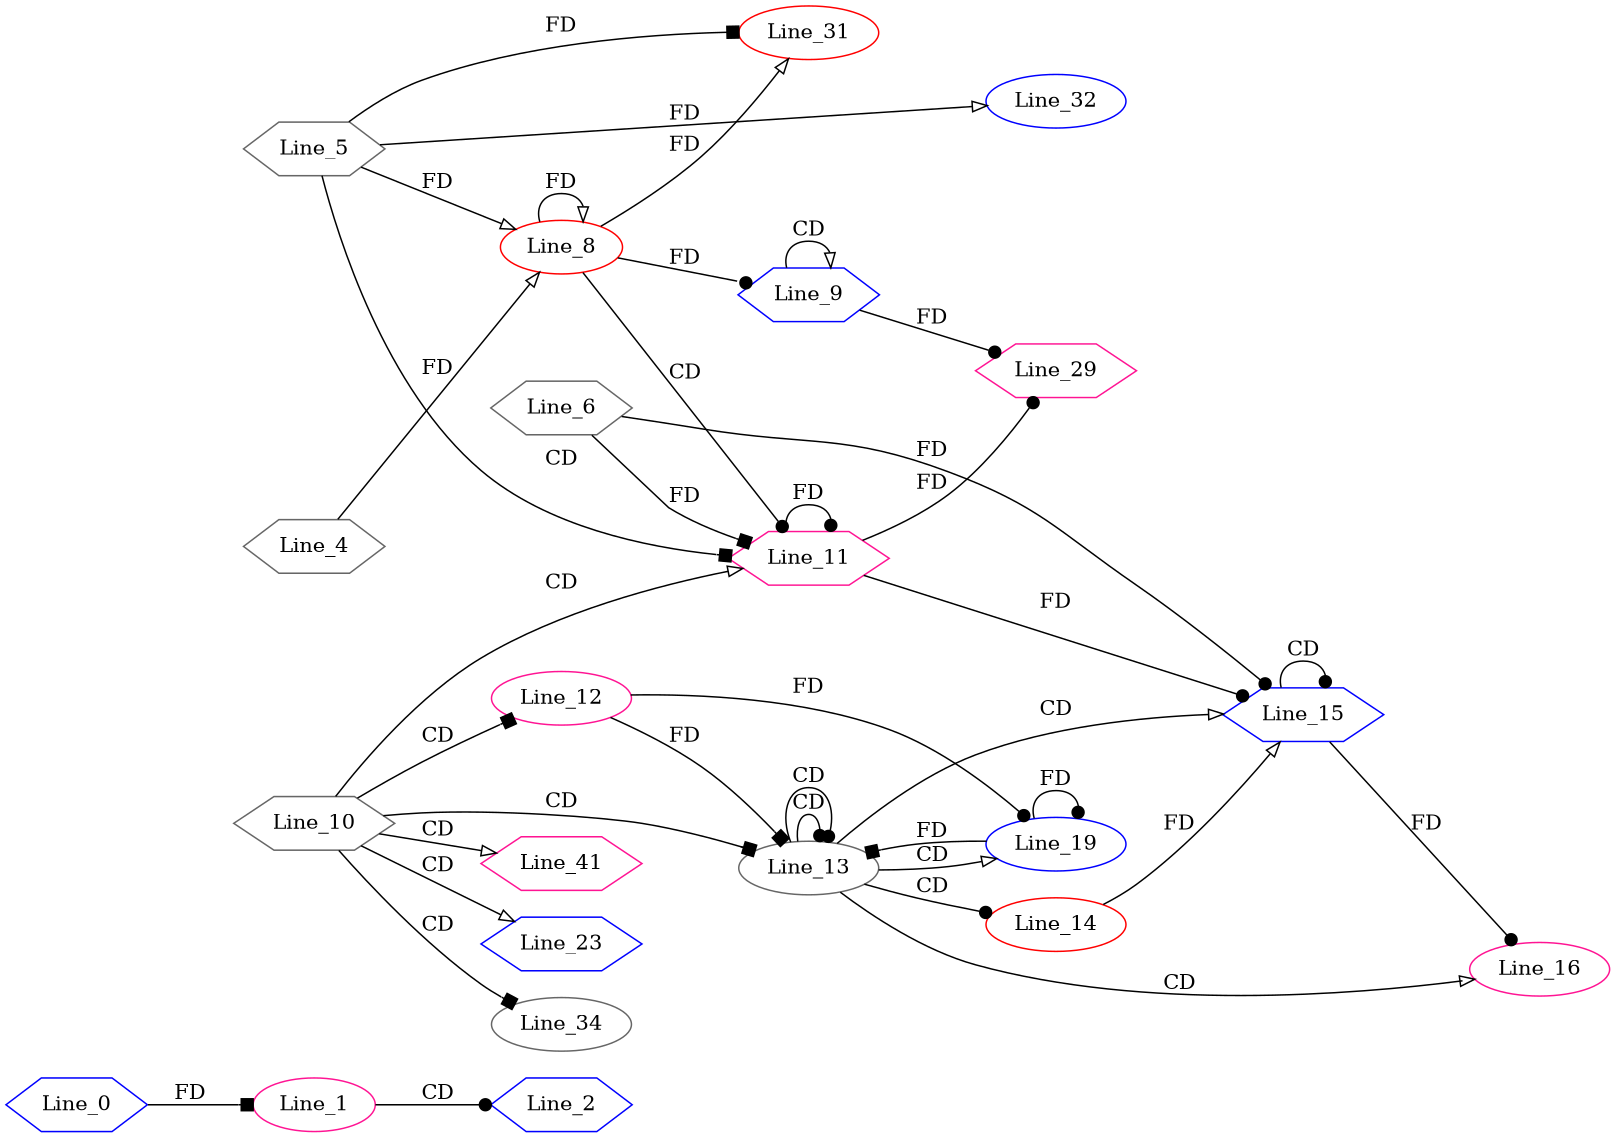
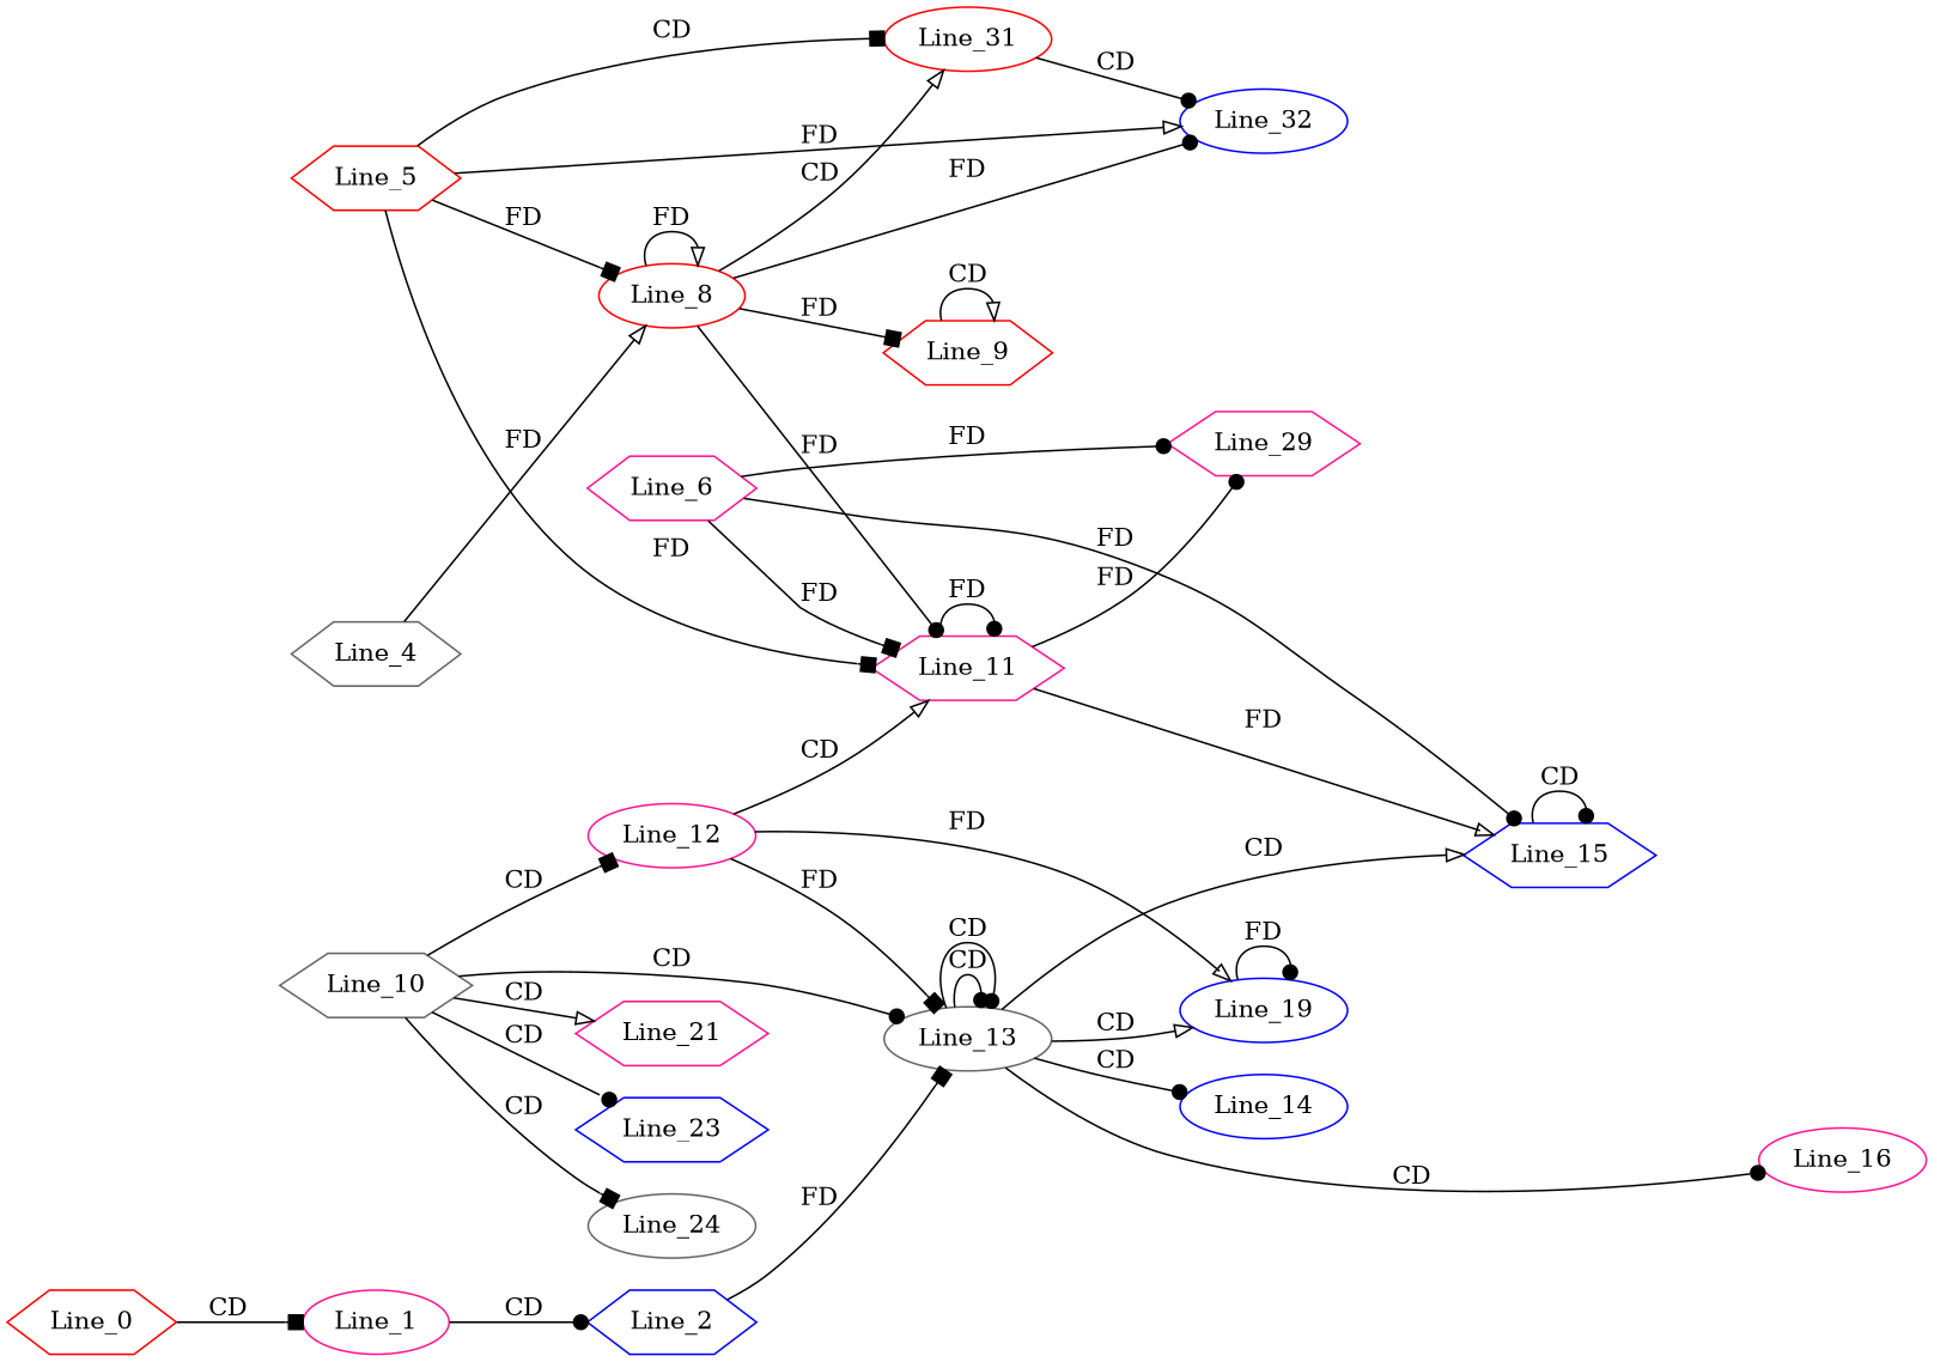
  digraph {
    rankdir=LR
    node [color=blue shape=hexagon]
    edge [arrowhead=dot]
    Line_1 [color=deeppink shape=ellipse]
-   Line_0
+   Line_0 [color=red]
    Line_2
-   Line_5 [color=gray40]
+   Line_5 [color=red]
    Line_8 [color=red shape=ellipse]
    Line_11 [color=deeppink]
    Line_31 [color=red shape=ellipse]
    Line_32 [shape=ellipse]
-   Line_9
+   Line_9 [color=red]
    Line_15
    Line_29 [color=deeppink]
    Line_4 [color=gray40]
    Line_10 [color=gray40]
    Line_12 [color=deeppink shape=ellipse]
    Line_13 [color=gray40 shape=ellipse]
-   Line_21 [color=deeppink label=Line_41]
+   Line_21 [color=deeppink]
    Line_23
-   Line_24 [color=gray40 shape=ellipse label=Line_34]
+   Line_24 [color=gray40 shape=ellipse]
    Line_19 [shape=ellipse]
-   Line_14 [color=red shape=ellipse]
+   Line_14 [shape=ellipse]
    Line_16 [color=deeppink shape=ellipse]
-   Line_6 [color=gray40]
+   Line_6 [color=deeppink]
    Line_1 -> Line_2 [label=CD]
-   Line_0 -> Line_1 [arrowhead=box label=FD]
-   Line_5 -> Line_8 [arrowhead=onormal label=FD]
-   Line_5 -> Line_11 [arrowhead=box label=CD]
-   Line_5 -> Line_31 [arrowhead=box label=FD]
+   Line_0 -> Line_1 [arrowhead=box label=CD]
+   Line_5 -> Line_8 [arrowhead=box label=FD]
+   Line_5 -> Line_11 [arrowhead=box label=FD]
+   Line_5 -> Line_31 [arrowhead=box label=CD]
    Line_5 -> Line_32 [arrowhead=onormal label=FD]
    Line_8 -> Line_8 [arrowhead=onormal label=FD]
-   Line_8 -> Line_11 [label=CD]
-   Line_8 -> Line_31 [arrowhead=onormal label=FD]
-   Line_8 -> Line_9 [label=FD]
+   Line_8 -> Line_11 [label=FD]
+   Line_8 -> Line_31 [arrowhead=onormal label=CD]
+   Line_8 -> Line_32 [label=FD]
+   Line_8 -> Line_9 [arrowhead=box label=FD]
    Line_11 -> Line_11 [label=FD]
-   Line_11 -> Line_15 [label=FD]
+   Line_11 -> Line_15 [arrowhead=onormal label=FD]
    Line_11 -> Line_29 [label=FD]
+   Line_31 -> Line_32 [label=CD]
    Line_9 -> Line_9 [arrowhead=onormal label=CD]
    Line_15 -> Line_15 [label=CD]
-   Line_15 -> Line_16 [label=FD]
    Line_4 -> Line_8 [arrowhead=onormal label=FD]
-   Line_10 -> Line_11 [arrowhead=onormal label=CD]
+   Line_12 -> Line_11 [arrowhead=onormal label=CD]
    Line_10 -> Line_12 [arrowhead=box label=CD]
-   Line_10 -> Line_13 [arrowhead=box label=CD]
+   Line_10 -> Line_13 [label=CD]
    Line_10 -> Line_21 [arrowhead=onormal label=CD]
-   Line_10 -> Line_23 [arrowhead=onormal label=CD]
+   Line_10 -> Line_23 [label=CD]
    Line_10 -> Line_24 [arrowhead=box label=CD]
    Line_12 -> Line_13 [arrowhead=box label=FD]
-   Line_12 -> Line_19 [label=FD]
+   Line_12 -> Line_19 [arrowhead=onormal label=FD]
    Line_13 -> Line_15 [arrowhead=onormal label=CD]
    Line_13 -> Line_13 [label=CD]
    Line_13 -> Line_13 [label=CD]
    Line_13 -> Line_19 [arrowhead=onormal label=CD]
    Line_13 -> Line_14 [label=CD]
-   Line_13 -> Line_16 [arrowhead=onormal label=CD]
-   Line_19 -> Line_13 [arrowhead=box label=FD]
+   Line_13 -> Line_16 [label=CD]
+   Line_2 -> Line_13 [arrowhead=box label=FD]
    Line_19 -> Line_19 [label=FD]
-   Line_14 -> Line_15 [arrowhead=onormal label=FD]
    Line_6 -> Line_11 [arrowhead=box label=FD]
    Line_6 -> Line_15 [label=FD]
-   Line_9 -> Line_29 [label=FD]
+   Line_6 -> Line_29 [label=FD]
  }
